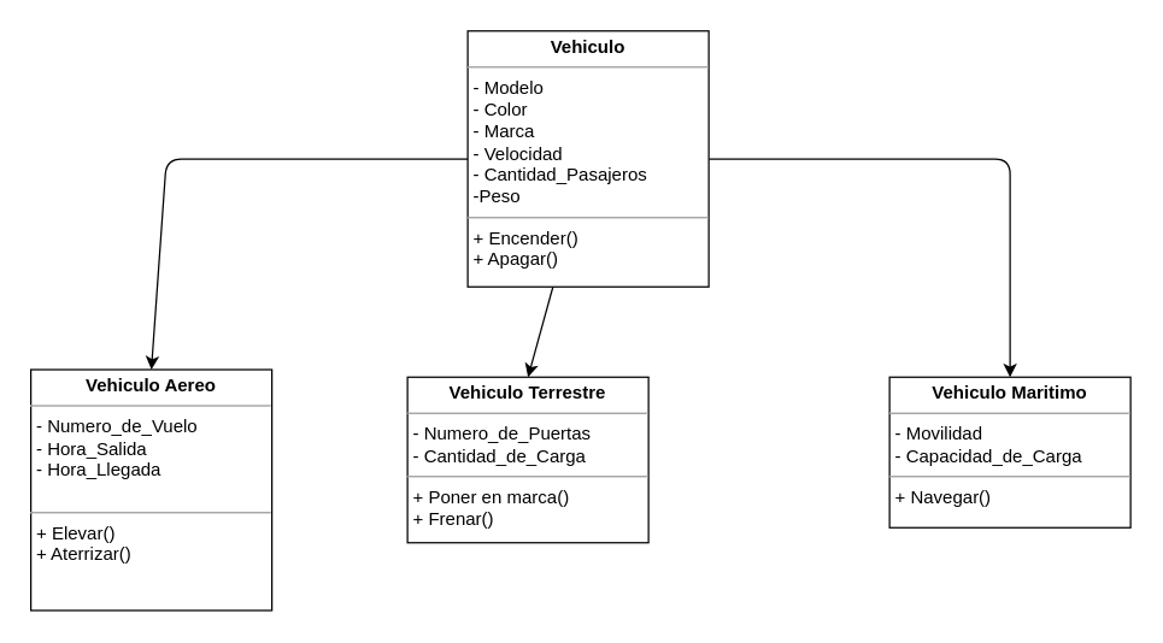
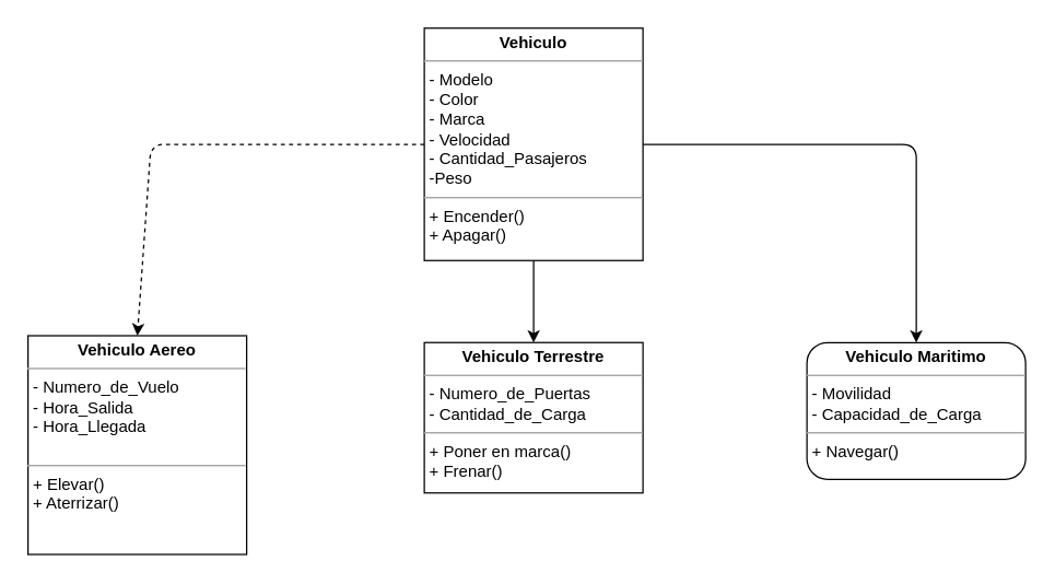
  <mxCell id="0" />
  <mxCell id="1" parent="0" />
- <mxCell id="2" style="edgeStyle=none;html=1;entryX=0.5;entryY=0;entryDx=0;entryDy=0;" edge="1" parent="1" source="5" target="8"><mxGeometry relative="1" as="geometry"><Array as="points"><mxPoint x="110" y="105" /></Array></mxGeometry></mxCell>
+ <mxCell id="2" style="edgeStyle=none;html=1;entryX=0.5;entryY=0;entryDx=0;entryDy=0;dashed=1;" edge="1" parent="1" source="5" target="8"><mxGeometry relative="1" as="geometry"><Array as="points"><mxPoint x="110" y="105" /></Array></mxGeometry></mxCell>
  <mxCell id="3" style="edgeStyle=none;html=1;entryX=0.5;entryY=0;entryDx=0;entryDy=0;" edge="1" parent="1" source="5" target="6"><mxGeometry relative="1" as="geometry" /></mxCell>
  <mxCell id="4" style="edgeStyle=none;html=1;entryX=0.5;entryY=0;entryDx=0;entryDy=0;" edge="1" parent="1" source="5" target="7"><mxGeometry relative="1" as="geometry"><Array as="points"><mxPoint x="670" y="105" /></Array></mxGeometry></mxCell>
  <mxCell id="5" value="&lt;p style=&quot;margin:0px;margin-top:4px;text-align:center;&quot;&gt;&lt;b&gt;Vehiculo&lt;/b&gt;&lt;/p&gt;&lt;hr size=&quot;1&quot;&gt;&lt;p style=&quot;margin:0px;margin-left:4px;&quot;&gt;- Modelo&lt;/p&gt;&lt;p style=&quot;margin:0px;margin-left:4px;&quot;&gt;- Color&lt;/p&gt;&lt;p style=&quot;margin:0px;margin-left:4px;&quot;&gt;- Marca&lt;/p&gt;&lt;p style=&quot;margin:0px;margin-left:4px;&quot;&gt;- Velocidad&lt;/p&gt;&lt;p style=&quot;margin:0px;margin-left:4px;&quot;&gt;- Cantidad_Pasajeros&lt;/p&gt;&lt;p style=&quot;margin:0px;margin-left:4px;&quot;&gt;-Peso&lt;/p&gt;&lt;hr size=&quot;1&quot;&gt;&lt;p style=&quot;margin:0px;margin-left:4px;&quot;&gt;+ Encender()&lt;/p&gt;&lt;p style=&quot;margin:0px;margin-left:4px;&quot;&gt;+ Apagar()&lt;/p&gt;" style="verticalAlign=top;align=left;overflow=fill;fontSize=12;fontFamily=Helvetica;html=1;" parent="1" vertex="1"><mxGeometry x="310" y="20" width="160" height="170" as="geometry" /></mxCell>
- <mxCell id="6" value="&lt;p style=&quot;margin:0px;margin-top:4px;text-align:center;&quot;&gt;&lt;b&gt;Vehiculo Terrestre&lt;/b&gt;&lt;/p&gt;&lt;hr size=&quot;1&quot;&gt;&lt;p style=&quot;margin:0px;margin-left:4px;&quot;&gt;&lt;span style=&quot;background-color: initial;&quot;&gt;- Numero_de_Puertas&lt;/span&gt;&lt;br&gt;&lt;/p&gt;&lt;p style=&quot;margin:0px;margin-left:4px;&quot;&gt;- Cantidad_de_Carga&lt;/p&gt;&lt;hr size=&quot;1&quot;&gt;&lt;p style=&quot;margin:0px;margin-left:4px;&quot;&gt;+ Poner en marca()&lt;/p&gt;&lt;p style=&quot;margin:0px;margin-left:4px;&quot;&gt;+ Frenar()&lt;/p&gt;" style="verticalAlign=top;align=left;overflow=fill;fontSize=12;fontFamily=Helvetica;html=1;" parent="1" vertex="1"><mxGeometry x="270" y="250" width="160" height="110" as="geometry" /></mxCell>
- <mxCell id="7" value="&lt;p style=&quot;margin:0px;margin-top:4px;text-align:center;&quot;&gt;&lt;b&gt;Vehiculo Maritimo&lt;/b&gt;&lt;/p&gt;&lt;hr size=&quot;1&quot;&gt;&lt;p style=&quot;margin:0px;margin-left:4px;&quot;&gt;- Movilidad&lt;/p&gt;&lt;p style=&quot;margin:0px;margin-left:4px;&quot;&gt;- Capacidad_de_Carga&lt;/p&gt;&lt;hr size=&quot;1&quot;&gt;&lt;p style=&quot;margin:0px;margin-left:4px;&quot;&gt;+ Navegar()&lt;/p&gt;" style="verticalAlign=top;align=left;overflow=fill;fontSize=12;fontFamily=Helvetica;html=1;" parent="1" vertex="1"><mxGeometry x="590" y="250" width="160" height="100" as="geometry" /></mxCell>
+ <mxCell id="6" value="&lt;p style=&quot;margin:0px;margin-top:4px;text-align:center;&quot;&gt;&lt;b&gt;Vehiculo Terrestre&lt;/b&gt;&lt;/p&gt;&lt;hr size=&quot;1&quot;&gt;&lt;p style=&quot;margin:0px;margin-left:4px;&quot;&gt;&lt;span style=&quot;background-color: initial;&quot;&gt;- Numero_de_Puertas&lt;/span&gt;&lt;br&gt;&lt;/p&gt;&lt;p style=&quot;margin:0px;margin-left:4px;&quot;&gt;- Cantidad_de_Carga&lt;/p&gt;&lt;hr size=&quot;1&quot;&gt;&lt;p style=&quot;margin:0px;margin-left:4px;&quot;&gt;+ Poner en marca()&lt;/p&gt;&lt;p style=&quot;margin:0px;margin-left:4px;&quot;&gt;+ Frenar()&lt;/p&gt;" style="verticalAlign=top;align=left;overflow=fill;fontSize=12;fontFamily=Helvetica;html=1;" parent="1" vertex="1"><mxGeometry x="310" y="250" width="160" height="110" as="geometry" /></mxCell>
+ <mxCell id="7" value="&lt;p style=&quot;margin:0px;margin-top:4px;text-align:center;&quot;&gt;&lt;b&gt;Vehiculo Maritimo&lt;/b&gt;&lt;/p&gt;&lt;hr size=&quot;1&quot;&gt;&lt;p style=&quot;margin:0px;margin-left:4px;&quot;&gt;- Movilidad&lt;/p&gt;&lt;p style=&quot;margin:0px;margin-left:4px;&quot;&gt;- Capacidad_de_Carga&lt;/p&gt;&lt;hr size=&quot;1&quot;&gt;&lt;p style=&quot;margin:0px;margin-left:4px;&quot;&gt;+ Navegar()&lt;/p&gt;" style="verticalAlign=top;align=left;overflow=fill;fontSize=12;fontFamily=Helvetica;html=1;rounded=1;" parent="1" vertex="1"><mxGeometry x="590" y="250" width="160" height="100" as="geometry" /></mxCell>
  <mxCell id="8" value="&lt;p style=&quot;margin:0px;margin-top:4px;text-align:center;&quot;&gt;&lt;b&gt;Vehiculo Aereo&lt;/b&gt;&lt;/p&gt;&lt;hr size=&quot;1&quot;&gt;&lt;p style=&quot;margin:0px;margin-left:4px;&quot;&gt;&lt;span style=&quot;background-color: initial;&quot;&gt;- Numero_de_Vuelo&lt;/span&gt;&lt;br&gt;&lt;/p&gt;&lt;p style=&quot;margin:0px;margin-left:4px;&quot;&gt;- Hora_Salida&lt;/p&gt;&lt;p style=&quot;margin:0px;margin-left:4px;&quot;&gt;- Hora_Llegada&lt;/p&gt;&lt;p style=&quot;margin:0px;margin-left:4px;&quot;&gt;&lt;br&gt;&lt;/p&gt;&lt;hr size=&quot;1&quot;&gt;&lt;p style=&quot;margin:0px;margin-left:4px;&quot;&gt;+ Elevar()&lt;/p&gt;&lt;p style=&quot;margin:0px;margin-left:4px;&quot;&gt;+ Aterrizar()&lt;/p&gt;" style="verticalAlign=top;align=left;overflow=fill;fontSize=12;fontFamily=Helvetica;html=1;" parent="1" vertex="1"><mxGeometry x="20" y="245" width="160" height="160" as="geometry" /></mxCell>
